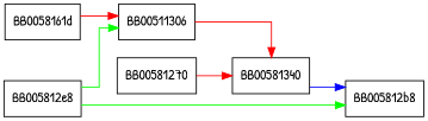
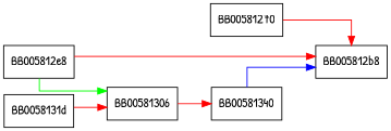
  digraph {
    fontname="Patrick Hand"
    rankdir=LR
    splines=ortho
    node [fontname="Patrick Hand" shape=box]
    edge [color=red fontname="Patrick Hand"]
    BB00581270
    BB005812b8
    BB005812e8
-   BB00581306 [label=BB00511306]
+   BB00581306
    BB00581340
-   BB0058131d [label=BB0058161d]
-   BB00581270 -> BB00581340
-   BB005812e8 -> BB005812b8 [color=green]
+   BB0058131d
+   BB00581270 -> BB005812b8
+   BB005812e8 -> BB005812b8
    BB005812e8 -> BB00581306 [color=green]
    BB00581306 -> BB00581340
    BB00581340 -> BB005812b8 [color=blue]
    BB0058131d -> BB00581306
  }
